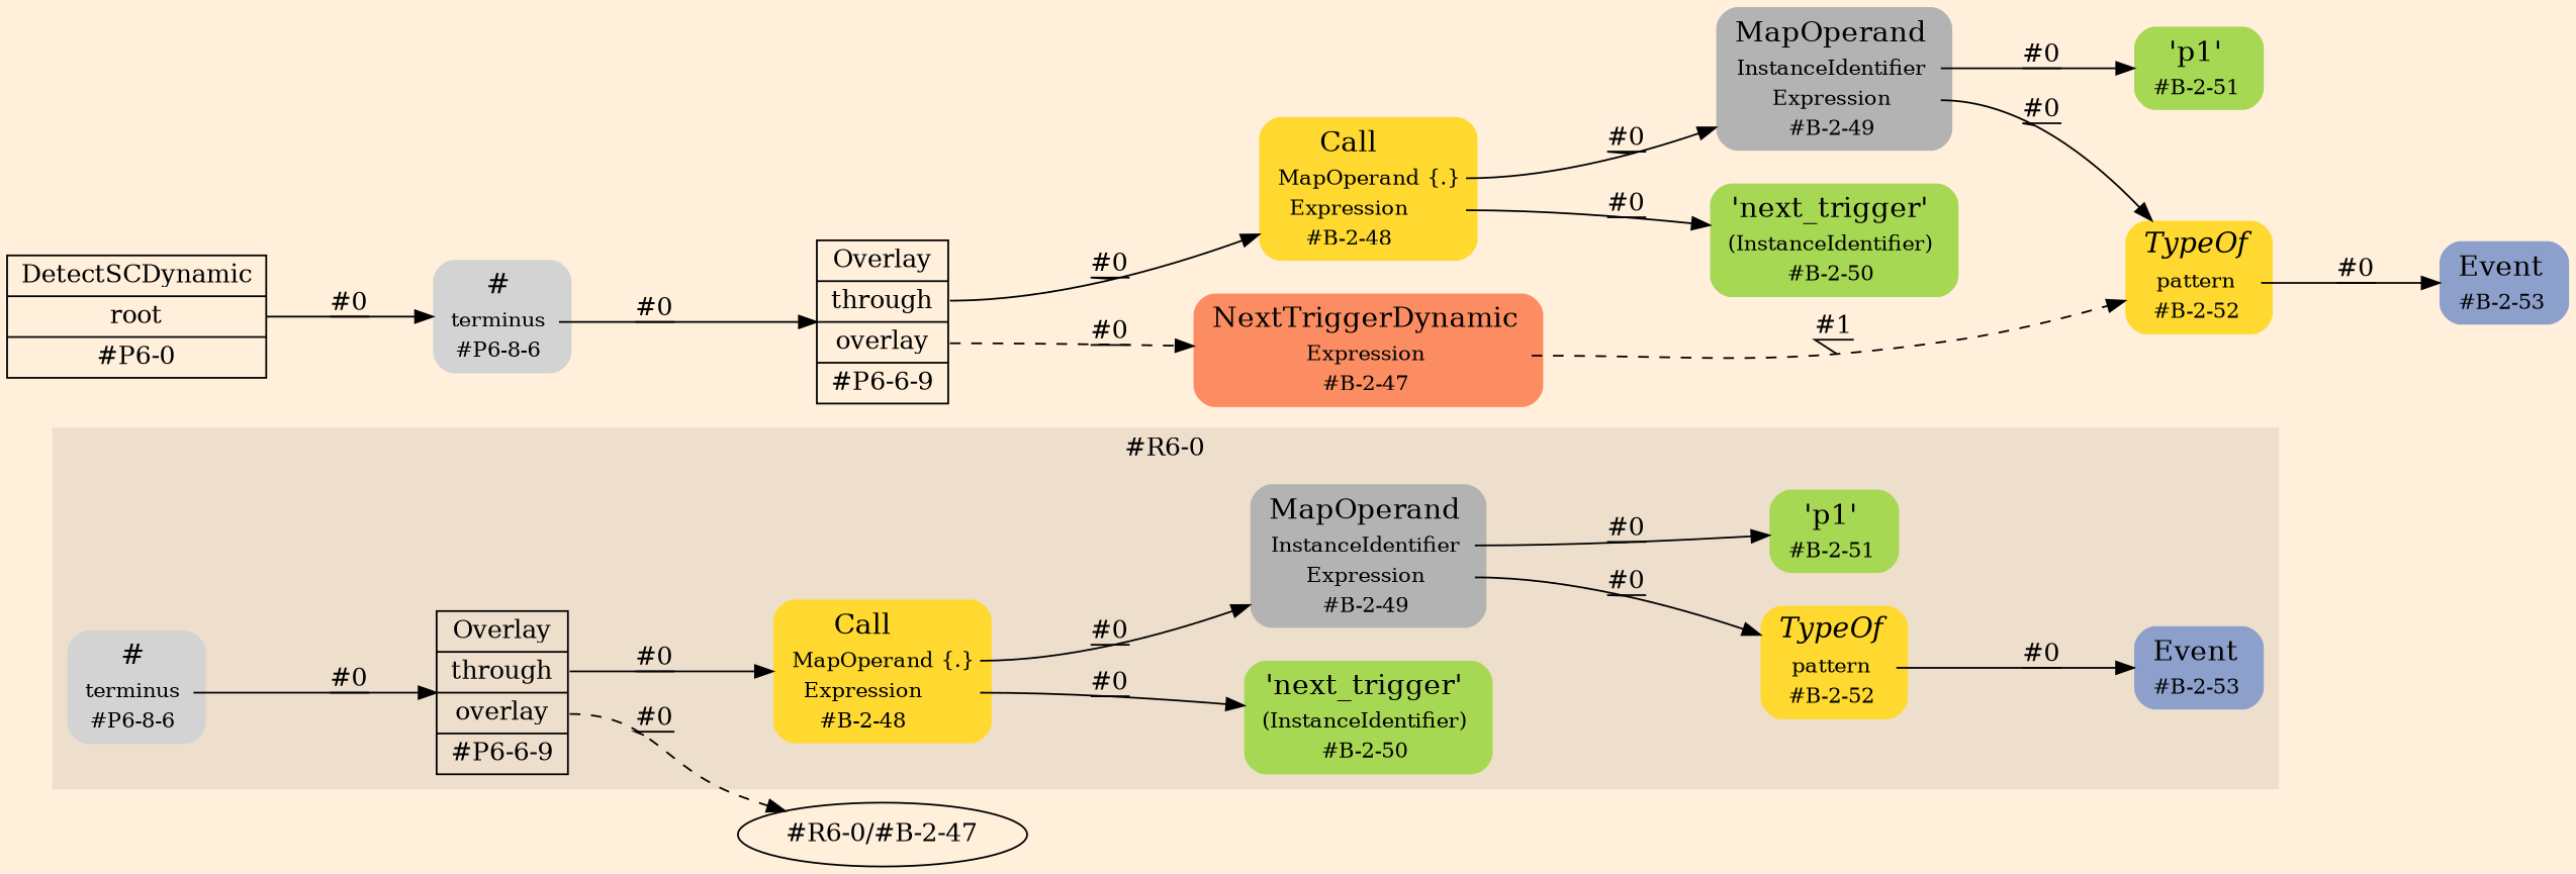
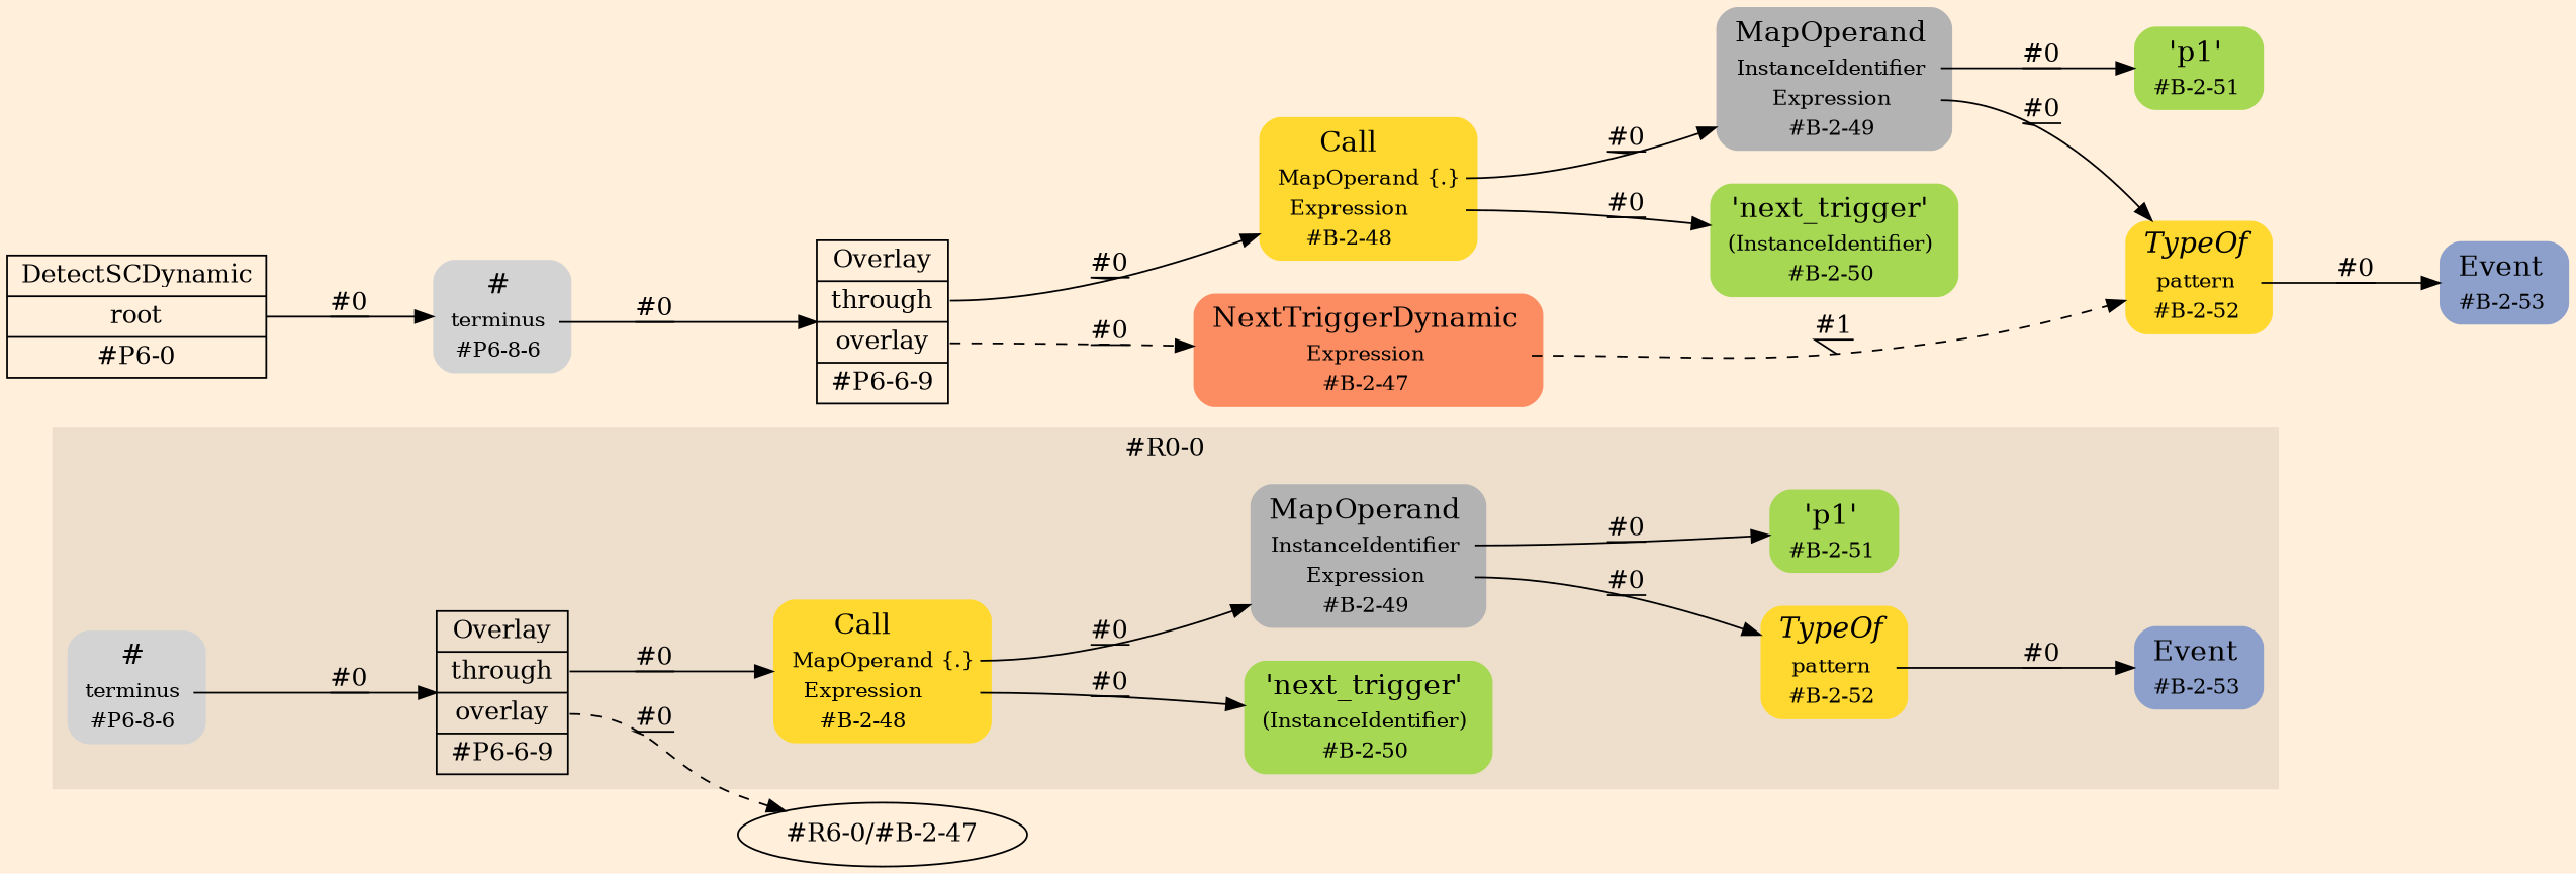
  digraph {
    bgcolor=antiquewhite1
    color=black
    fontcolor=black
    rankdir=LR
    ranksep=1.0
    node [fillcolor="/set28/6" fontsize=12 shape=plaintext style="rounded,filled"]
    edge [color=black decorate=true fontcolor=black style=solid tailport=port0]
    n1 [fillcolor="/set28/3" label=<<TABLE BORDER="0" CELLBORDER="0" CELLSPACING="0">  <TR>   <TD><FONT POINT-SIZE="16.0">Event</FONT></TD>   <TD></TD>  </TR>  <TR>   <TD>#B-2-53</TD>   <TD PORT="port0"></TD>  </TR> </TABLE>>]
    n2 [color=black fillcolor=antiquewhite2 fontcolor=black fontsize=14 label="<fixed> Overlay | <port0> through | <port1> overlay | <port2> #P6-6-9" shape=record style=filled]
    n3 [label=<<TABLE BORDER="0" CELLBORDER="0" CELLSPACING="0">  <TR>   <TD><FONT POINT-SIZE="16.0">Call</FONT></TD>   <TD></TD>  </TR>  <TR>   <TD>MapOperand</TD>   <TD PORT="port0">{.}</TD>  </TR>  <TR>   <TD>Expression</TD>   <TD PORT="port1"></TD>  </TR>  <TR>   <TD>#B-2-48</TD>   <TD PORT="port2"></TD>  </TR> </TABLE>>]
    n4 [fillcolor="/set28/8" label=<<TABLE BORDER="0" CELLBORDER="0" CELLSPACING="0">  <TR>   <TD><FONT POINT-SIZE="16.0">MapOperand</FONT></TD>   <TD></TD>  </TR>  <TR>   <TD>InstanceIdentifier</TD>   <TD PORT="port0"></TD>  </TR>  <TR>   <TD>Expression</TD>   <TD PORT="port1"></TD>  </TR>  <TR>   <TD>#B-2-49</TD>   <TD PORT="port2"></TD>  </TR> </TABLE>>]
    n5 [label=<<TABLE BORDER="0" CELLBORDER="0" CELLSPACING="0">  <TR>   <TD><FONT POINT-SIZE="16.0">#</FONT></TD>   <TD></TD>  </TR>  <TR>   <TD>terminus</TD>   <TD PORT="port0"></TD>  </TR>  <TR>   <TD>#P6-8-6</TD>   <TD PORT="port1"></TD>  </TR> </TABLE>> fillcolor=""]
    n6 [label=<<TABLE BORDER="0" CELLBORDER="0" CELLSPACING="0">  <TR>   <TD><FONT POINT-SIZE="16.0"><I>TypeOf</I></FONT></TD>   <TD></TD>  </TR>  <TR>   <TD>pattern</TD>   <TD PORT="port0"></TD>  </TR>  <TR>   <TD>#B-2-52</TD>   <TD PORT="port1"></TD>  </TR> </TABLE>>]
    n7 [fillcolor="/set28/5" label=<<TABLE BORDER="0" CELLBORDER="0" CELLSPACING="0">  <TR>   <TD><FONT POINT-SIZE="16.0">'p1'</FONT></TD>   <TD></TD>  </TR>  <TR>   <TD>#B-2-51</TD>   <TD PORT="port0"></TD>  </TR> </TABLE>>]
    n8 [fillcolor="/set28/5" label=<<TABLE BORDER="0" CELLBORDER="0" CELLSPACING="0">  <TR>   <TD><FONT POINT-SIZE="16.0">'next_trigger'</FONT></TD>   <TD></TD>  </TR>  <TR>   <TD>(InstanceIdentifier)</TD>   <TD PORT="port0"></TD>  </TR>  <TR>   <TD>#B-2-50</TD>   <TD PORT="port1"></TD>  </TR> </TABLE>>]
    "#R6-0/#B-2-47" [fillcolor="" fontsize="" shape="" style=""]
    n10 [color=black fillcolor=antiquewhite1 fontcolor=black fontsize=14 label="<fixed> DetectSCDynamic | <port0> root | <port1> #P6-0" shape=record style=filled]
    n11 [label=<<TABLE BORDER="0" CELLBORDER="0" CELLSPACING="0">  <TR>   <TD><FONT POINT-SIZE="16.0">#</FONT></TD>   <TD></TD>  </TR>  <TR>   <TD>terminus</TD>   <TD PORT="port0"></TD>  </TR>  <TR>   <TD>#P6-8-6</TD>   <TD PORT="port1"></TD>  </TR> </TABLE>> fillcolor=""]
    n12 [color=black fillcolor=antiquewhite1 fontcolor=black fontsize=14 label="<fixed> Overlay | <port0> through | <port1> overlay | <port2> #P6-6-9" shape=record style=filled]
    n13 [label=<<TABLE BORDER="0" CELLBORDER="0" CELLSPACING="0">  <TR>   <TD><FONT POINT-SIZE="16.0">Call</FONT></TD>   <TD></TD>  </TR>  <TR>   <TD>MapOperand</TD>   <TD PORT="port0">{.}</TD>  </TR>  <TR>   <TD>Expression</TD>   <TD PORT="port1"></TD>  </TR>  <TR>   <TD>#B-2-48</TD>   <TD PORT="port2"></TD>  </TR> </TABLE>>]
    n14 [fillcolor="/set28/2" label=<<TABLE BORDER="0" CELLBORDER="0" CELLSPACING="0">  <TR>   <TD><FONT POINT-SIZE="16.0">NextTriggerDynamic</FONT></TD>   <TD></TD>  </TR>  <TR>   <TD>Expression</TD>   <TD PORT="port0"></TD>  </TR>  <TR>   <TD>#B-2-47</TD>   <TD PORT="port1"></TD>  </TR> </TABLE>>]
    n15 [fillcolor="/set28/8" label=<<TABLE BORDER="0" CELLBORDER="0" CELLSPACING="0">  <TR>   <TD><FONT POINT-SIZE="16.0">MapOperand</FONT></TD>   <TD></TD>  </TR>  <TR>   <TD>InstanceIdentifier</TD>   <TD PORT="port0"></TD>  </TR>  <TR>   <TD>Expression</TD>   <TD PORT="port1"></TD>  </TR>  <TR>   <TD>#B-2-49</TD>   <TD PORT="port2"></TD>  </TR> </TABLE>>]
    n16 [fillcolor="/set28/5" label=<<TABLE BORDER="0" CELLBORDER="0" CELLSPACING="0">  <TR>   <TD><FONT POINT-SIZE="16.0">'next_trigger'</FONT></TD>   <TD></TD>  </TR>  <TR>   <TD>(InstanceIdentifier)</TD>   <TD PORT="port0"></TD>  </TR>  <TR>   <TD>#B-2-50</TD>   <TD PORT="port1"></TD>  </TR> </TABLE>>]
    n17 [fillcolor="/set28/5" label=<<TABLE BORDER="0" CELLBORDER="0" CELLSPACING="0">  <TR>   <TD><FONT POINT-SIZE="16.0">'p1'</FONT></TD>   <TD></TD>  </TR>  <TR>   <TD>#B-2-51</TD>   <TD PORT="port0"></TD>  </TR> </TABLE>>]
    n18 [label=<<TABLE BORDER="0" CELLBORDER="0" CELLSPACING="0">  <TR>   <TD><FONT POINT-SIZE="16.0"><I>TypeOf</I></FONT></TD>   <TD></TD>  </TR>  <TR>   <TD>pattern</TD>   <TD PORT="port0"></TD>  </TR>  <TR>   <TD>#B-2-52</TD>   <TD PORT="port1"></TD>  </TR> </TABLE>>]
    n19 [fillcolor="/set28/3" label=<<TABLE BORDER="0" CELLBORDER="0" CELLSPACING="0">  <TR>   <TD><FONT POINT-SIZE="16.0">Event</FONT></TD>   <TD></TD>  </TR>  <TR>   <TD>#B-2-53</TD>   <TD PORT="port0"></TD>  </TR> </TABLE>>]
    subgraph cluster_1 {
      color=antiquewhite2
-     label="#R6-0"
+     label="#R0-0"
      style=filled
      n1
      n2
      n3
      n4
      n5
      n6
      n7
      n8
    }
    n2 -> n3 [label="#0"]
    n2 -> "#R6-0/#B-2-47" [label="#0" style=dashed tailport=port1]
    n3 -> n4 [label="#0"]
    n3 -> n8 [label="#0" tailport=port1]
    n4 -> n6 [label="#0" tailport=port1]
    n4 -> n7 [label="#0"]
    n5 -> n2 [label="#0"]
    n6 -> n1 [label="#0"]
    n10 -> n11 [label="#0"]
    n11 -> n12 [label="#0"]
    n12 -> n13 [label="#0"]
    n12 -> n14 [label="#0" style=dashed tailport=port1]
    n13 -> n15 [label="#0"]
    n13 -> n16 [label="#0" tailport=port1]
    n14 -> n18 [label="#1" style=dashed]
    n15 -> n17 [label="#0"]
    n15 -> n18 [label="#0" tailport=port1]
    n18 -> n19 [label="#0"]
  }
